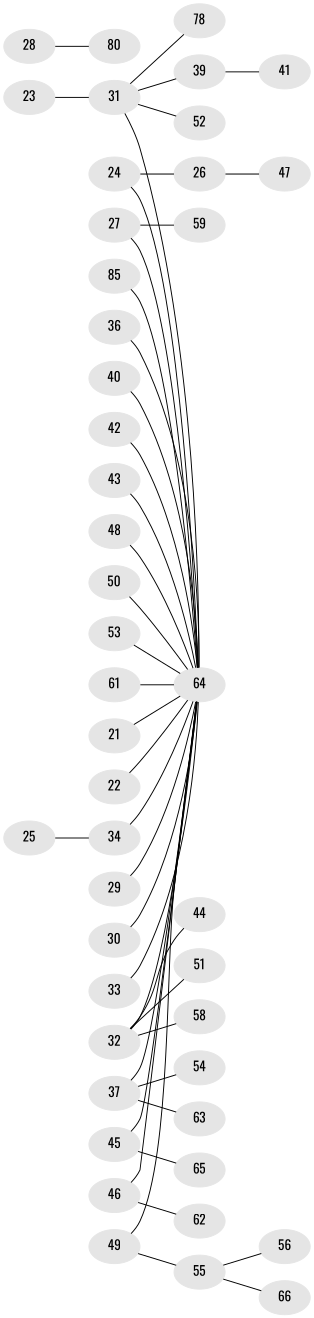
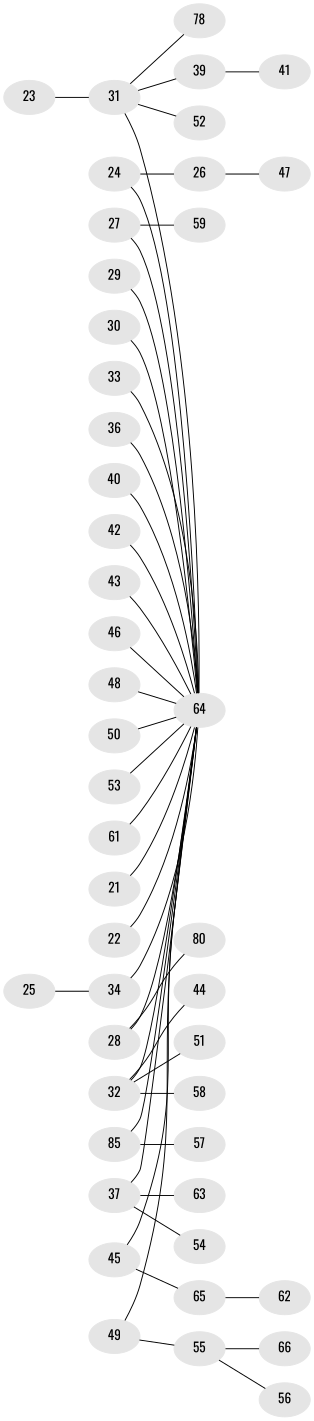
  graph {
    fontname=Oswald
    rankdir=LR
    node [color=gray90 fontname=Oswald style=filled]
    edge [fontname=Oswald]
    64 [super="+16+17+20"]
    21
    22
    31 [super="+10"]
    n5 [label=78]
    39
    52
    23
    24
    26
    47
    25
    34
    27
    59
    28
    n17 [label=80]
    29
    30
    41
    32 [super="+2+5+12"]
    44
    51
    58
    33
    n26 [label=85]
+   57
    36
    37
    54
    63
    40
    42
    43
    45
    65
    46
    62
    48
    49
    55
    56
    66
    50
    53
    61
    21 -- 64
    22 -- 64
    31 -- 64
    31 -- n5
    31 -- 39
    31 -- 52
    39 -- 41
    23 -- 31
    24 -- 64
    24 -- 26
    26 -- 47
    25 -- 34
    34 -- 64
    27 -- 64
    27 -- 59
+   28 -- 64
    28 -- n17
    29 -- 64
    30 -- 64
    32 -- 64
    32 -- 44
    32 -- 51
    32 -- 58
    33 -- 64
    n26 -- 64
+   n26 -- 57
    36 -- 64
    37 -- 64
    37 -- 54
    37 -- 63
    40 -- 64
    42 -- 64
    43 -- 64
    45 -- 64
    45 -- 65
    46 -- 64
-   46 -- 62
+   65 -- 62
    48 -- 64
    49 -- 64
    49 -- 55
    55 -- 56
    55 -- 66
    50 -- 64
    53 -- 64
    61 -- 64
  }
